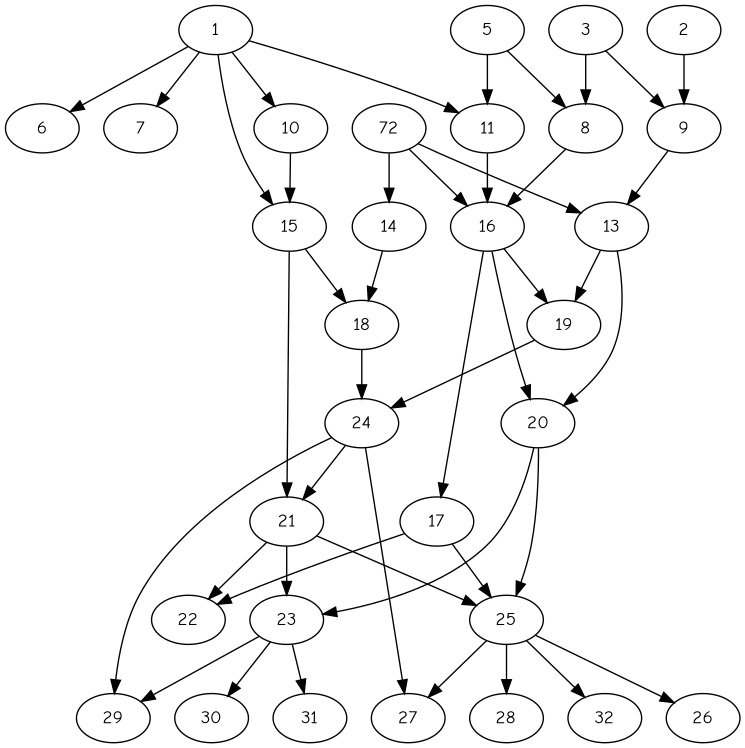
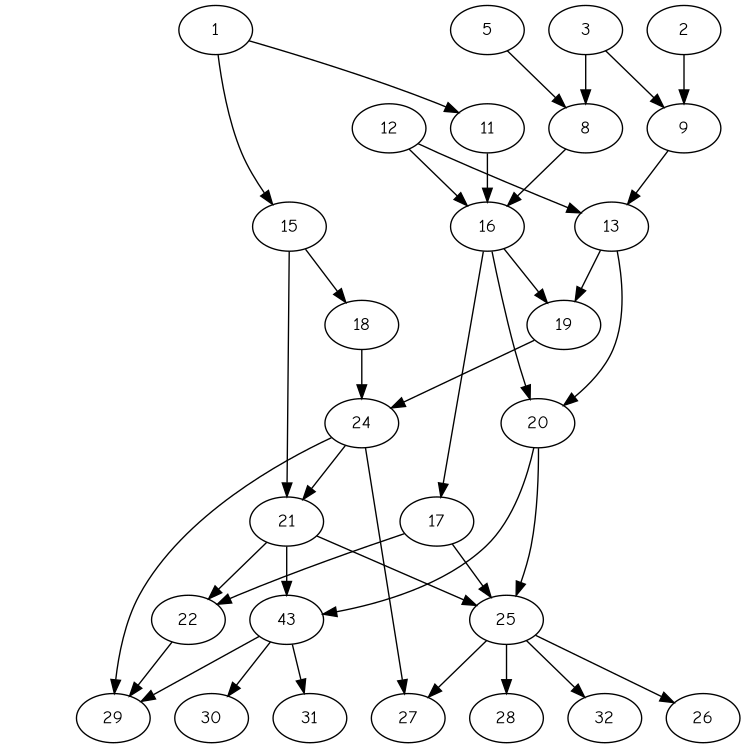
  digraph {
    fontname="Comic Neue"
    node [alpha=0.09 fontname="Comic Neue"]
    edge [fontname="Comic Neue"]
    1 [expect_size=93355288243377088]
-   6 [alpha=0.00 expect_size=203104951992862208]
-   7 [alpha=0.04 expect_size=221274665334404]
-   10 [expect_size=408584800660619264]
    11 [alpha=0.15 expect_size=13051297693924988]
    15 [alpha=0.15 expect_size=55988968852203503616]
    16 [alpha=0.03 expect_size=5849266989084359]
-   12 [alpha=0.12 expect_size=1782727903366891 label=72]
+   12 [alpha=0.12 expect_size=1782727903366891]
    13 [alpha=0.12 expect_size=9988736651633640]
-   14 [alpha=0.02 expect_size=7468948451964429]
    18 [alpha=0.15 expect_size=147552059869976896]
    21 [alpha=0.10 expect_size=30852773434986856448]
    19 [alpha=0.06 expect_size=17183685612575326]
    20 [alpha=0.10 expect_size=92726000483940958208]
    17 [expect_size=95804719382468640]
    2 [expect_size=81842997175785619456]
    9 [alpha=0.16 expect_size=2897067681532346368]
    3 [alpha=0.11 expect_size=2586386026139663]
    8 [alpha=0.13 expect_size=856735868639952]
    5 [alpha=0.12 expect_size=10047625755623424000]
    24 [alpha=0.12 expect_size=20028053336570236]
    25 [alpha=0.17 expect_size=137980832202308]
-   23 [alpha=0.18 expect_size=15120312547805712]
+   23 [alpha=0.18 expect_size=15120312547805712 label=43]
    22 [alpha=0.07 expect_size=9334551755610618]
    29 [alpha=0.06 expect_size=83191124010601712]
    27 [alpha=0.13 expect_size=14828862962781]
    26 [alpha=0.03 expect_size=105497557247771]
    28 [alpha=0.05 expect_size=5671768238854369]
    32 [alpha=0.06 expect_size=75821739091706896]
    30 [alpha=0.19 expect_size=2292634977096682]
    31 [expect_size=1687311174368608]
-   1 -> 6
-   1 -> 7
-   1 -> 10
    1 -> 11
    1 -> 15
-   10 -> 15
    11 -> 16
    15 -> 18
    15 -> 21
    16 -> 19
    16 -> 20
    16 -> 17
    12 -> 16
    12 -> 13
-   12 -> 14
    13 -> 19
    13 -> 20
-   14 -> 18
    18 -> 24
    21 -> 25
    21 -> 23
    21 -> 22
    19 -> 24
    20 -> 25
    20 -> 23
    17 -> 25
    17 -> 22
    2 -> 9
    9 -> 13
    3 -> 9
    3 -> 8
    8 -> 16
-   5 -> 11
    5 -> 8
    24 -> 21
    24 -> 29
    24 -> 27
    25 -> 27
    25 -> 26
    25 -> 28
    25 -> 32
    23 -> 29
    23 -> 30
    23 -> 31
+   22 -> 29
  }
